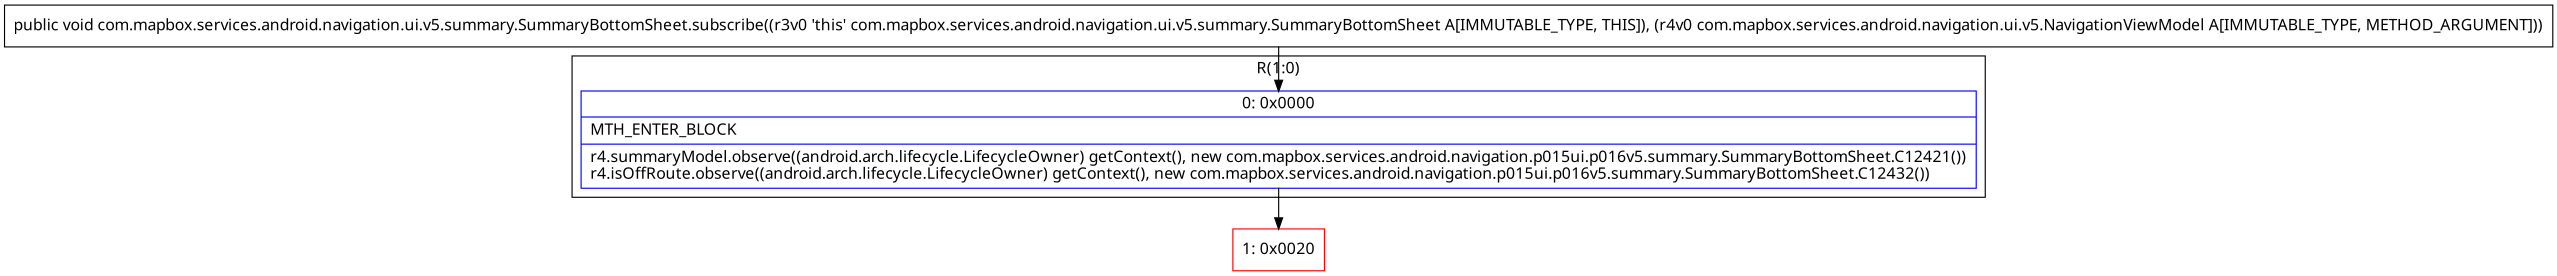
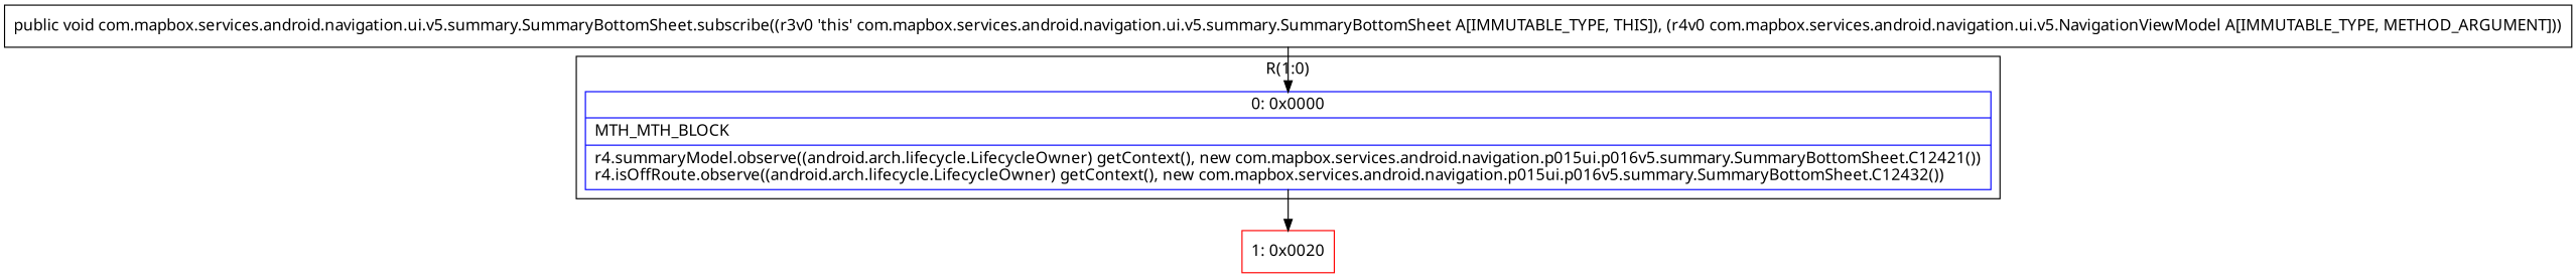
  digraph {
    fontname="Noto Sans"
    node [shape=record fontname="Noto Sans"]
    edge [fontname="Noto Sans"]
-   n1 [color=blue label="{0\:\ 0x0000|MTH_ENTER_BLOCK\l|r4.summaryModel.observe((android.arch.lifecycle.LifecycleOwner) getContext(), new com.mapbox.services.android.navigation.p015ui.p016v5.summary.SummaryBottomSheet.C12421())\lr4.isOffRoute.observe((android.arch.lifecycle.LifecycleOwner) getContext(), new com.mapbox.services.android.navigation.p015ui.p016v5.summary.SummaryBottomSheet.C12432())\l}"]
+   n1 [color=blue label="{0\:\ 0x0000|MTH_MTH_BLOCK\l|r4.summaryModel.observe((android.arch.lifecycle.LifecycleOwner) getContext(), new com.mapbox.services.android.navigation.p015ui.p016v5.summary.SummaryBottomSheet.C12421())\lr4.isOffRoute.observe((android.arch.lifecycle.LifecycleOwner) getContext(), new com.mapbox.services.android.navigation.p015ui.p016v5.summary.SummaryBottomSheet.C12432())\l}"]
    n2 [color=red label="{1\:\ 0x0020}"]
    n3 [label="{public void com.mapbox.services.android.navigation.ui.v5.summary.SummaryBottomSheet.subscribe((r3v0 'this' com.mapbox.services.android.navigation.ui.v5.summary.SummaryBottomSheet A[IMMUTABLE_TYPE, THIS]), (r4v0 com.mapbox.services.android.navigation.ui.v5.NavigationViewModel A[IMMUTABLE_TYPE, METHOD_ARGUMENT])) }"]
    subgraph cluster_1 {
      label="R(1:0)"
      n1
    }
    n1 -> n2
    n3 -> n1
  }
